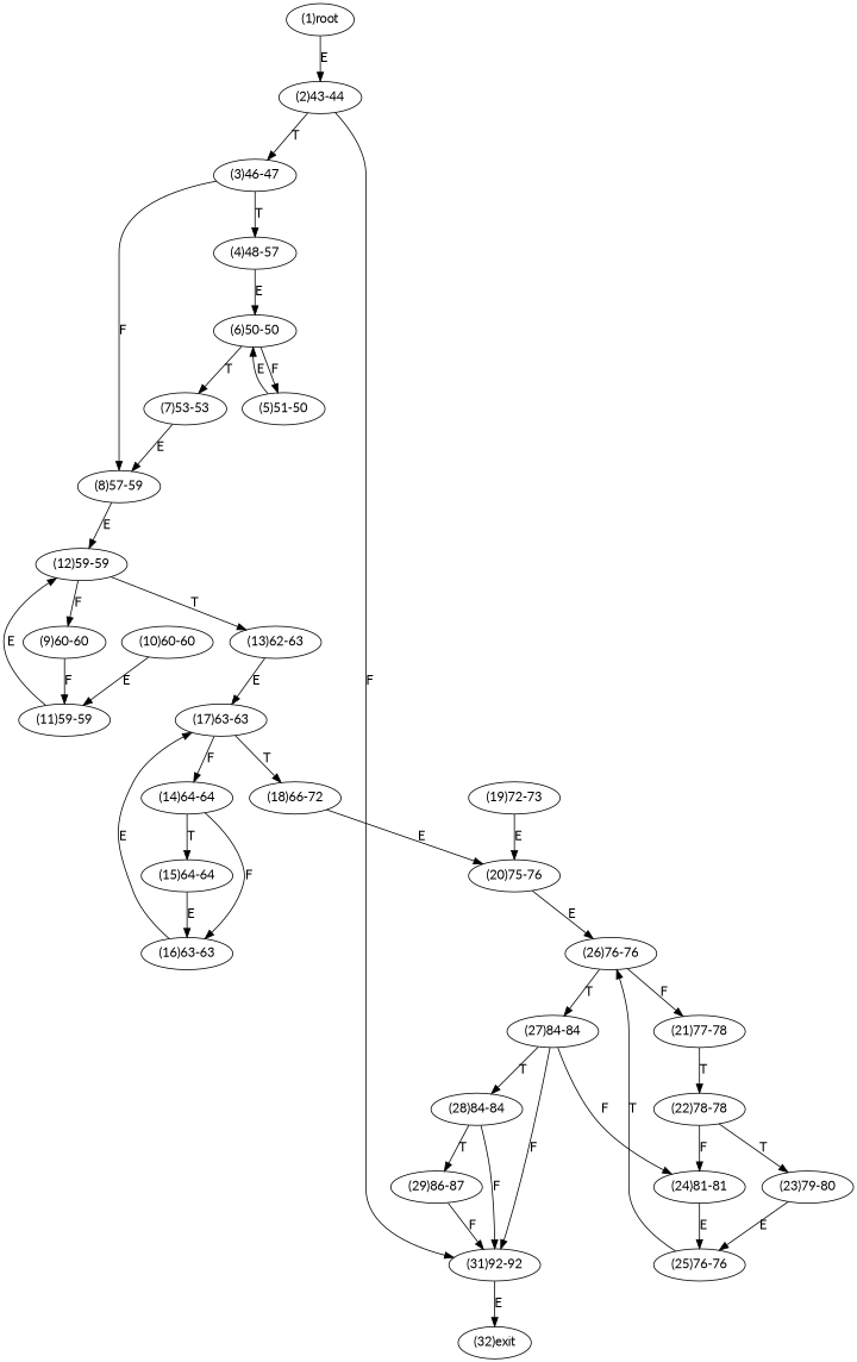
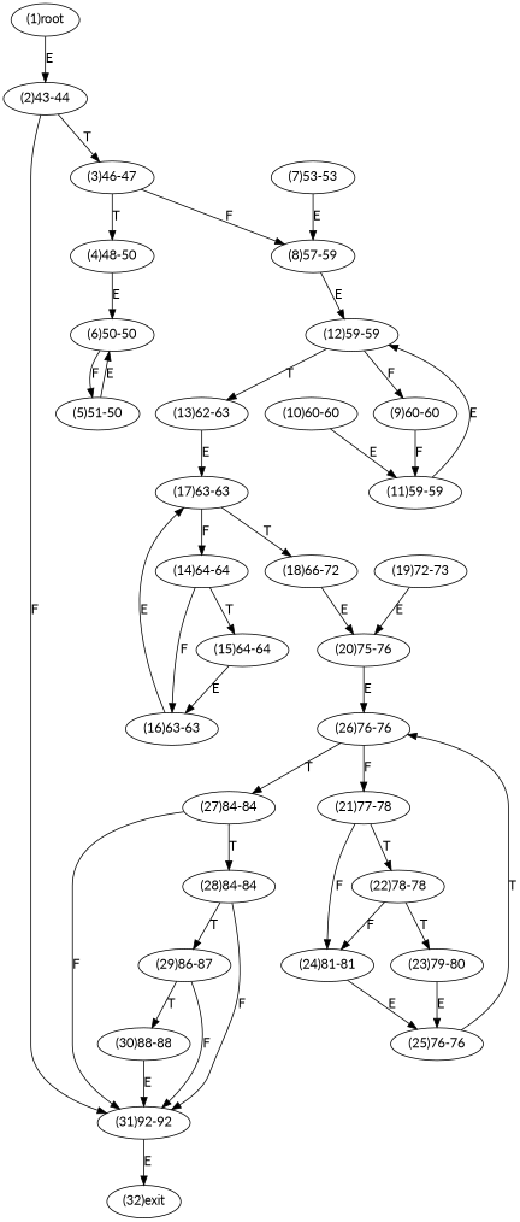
  digraph {
    fontname=Lato
    node [fontname=Lato]
    edge [fontname=Lato]
    n1 [label="(1)root"]
    n2 [label="(2)43-44"]
    n3 [label="(3)46-47"]
    n4 [label="(31)92-92"]
-   n5 [label="(4)48-57"]
+   n5 [label="(4)48-50"]
    n6 [label="(8)57-59"]
    n7 [label="(32)exit"]
    n8 [label="(6)50-50"]
    n9 [label="(12)59-59"]
    n10 [label="(5)51-50"]
    n11 [label="(7)53-53"]
    n12 [label="(9)60-60"]
    n13 [label="(13)62-63"]
    n14 [label="(11)59-59"]
    n15 [label="(10)60-60"]
    n16 [label="(17)63-63"]
    n17 [label="(14)64-64"]
    n18 [label="(18)66-72"]
    n19 [label="(15)64-64"]
    n20 [label="(16)63-63"]
    n21 [label="(20)75-76"]
    n22 [label="(19)72-73"]
    n23 [label="(26)76-76"]
    n24 [label="(21)77-78"]
    n25 [label="(22)78-78"]
    n26 [label="(24)81-81"]
    n27 [label="(23)79-80"]
    n28 [label="(25)76-76"]
    n29 [label="(27)84-84"]
    n30 [label="(28)84-84"]
    n31 [label="(29)86-87"]
+   n32 [label="(30)88-88"]
    n1 -> n2 [label=E]
    n2 -> n3 [label=T]
    n2 -> n4 [label=F]
    n3 -> n5 [label=T]
    n3 -> n6 [label=F]
    n4 -> n7 [label=E]
    n5 -> n8 [label=E]
    n6 -> n9 [label=E]
    n8 -> n10 [label=F]
-   n8 -> n11 [label=T]
    n9 -> n12 [label=F]
    n9 -> n13 [label=T]
    n10 -> n8 [label=E]
    n11 -> n6 [label=E]
    n12 -> n14 [label=F]
    n13 -> n16 [label=E]
    n14 -> n9 [label=E]
    n15 -> n14 [label=E]
    n16 -> n17 [label=F]
    n16 -> n18 [label=T]
    n17 -> n19 [label=T]
    n17 -> n20 [label=F]
    n18 -> n21 [label=E]
    n19 -> n20 [label=E]
    n20 -> n16 [label=E]
    n21 -> n23 [label=E]
    n22 -> n21 [label=E]
    n23 -> n24 [label=F]
    n23 -> n29 [label=T]
    n24 -> n25 [label=T]
-   n29 -> n26 [label=F]
+   n24 -> n26 [label=F]
    n25 -> n26 [label=F]
    n25 -> n27 [label=T]
    n26 -> n28 [label=E]
    n27 -> n28 [label=E]
    n28 -> n23 [label=T]
    n29 -> n4 [label=F]
    n29 -> n30 [label=T]
    n30 -> n4 [label=F]
    n30 -> n31 [label=T]
    n31 -> n4 [label=F]
+   n31 -> n32 [label=T]
+   n32 -> n4 [label=E]
  }
